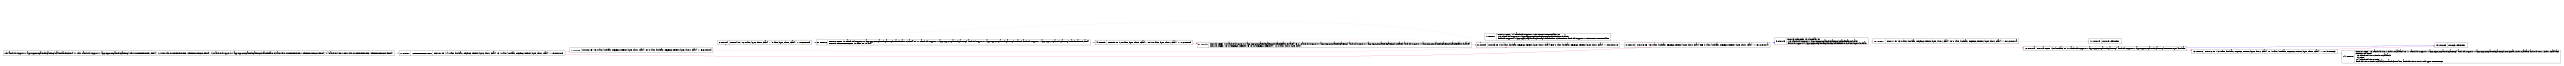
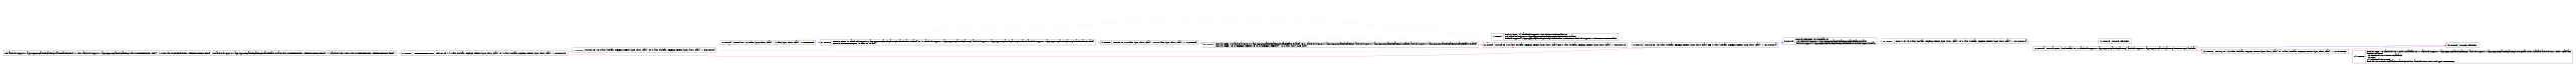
  digraph {
    rankdir=LR
    node [shape=record]
    edge [arrowhead=odot color=deeppink style=dashed]
    n1 [label="{0\:\ 0x0000|MTH_ENTER_BLOCK\l|0x0000: IF  (r4 I:?[int, boolean, OBJECT, ARRAY, byte, short, char]) != (0 ?[int, boolean, OBJECT, ARRAY, byte, short, char])  \-\> B:8:0x0013 \l}"]
    n2 [label="{1\:\ 0x0002|0x0002: IF  (r3 I:?[int, boolean, OBJECT, ARRAY, byte, short, char]) != (0 ?[int, boolean, OBJECT, ARRAY, byte, short, char])  \-\> B:6:0x000f \l}"]
    n3 [label="{8\:\ 0x0013|0x0013: IF  (r3 I:?[int, boolean, OBJECT, ARRAY, byte, short, char]) == (0 ?[int, boolean, OBJECT, ARRAY, byte, short, char])  \-\> B:12:0x001a \l}"]
    n4 [label="{2\:\ 0x0004|0x0004: IF  (r2 I:?[int, byte, short, char]) \< (0 ?[int, byte, short, char])  \-\> B:6:0x000f \l}"]
    n5 [label="{6\:\ 0x000f|0x000f: IF  (r3 I:?[int, boolean, OBJECT, ARRAY, byte, short, char]) == (0 ?[int, boolean, OBJECT, ARRAY, byte, short, char])  \-\> B:8:0x0013 \l}"]
    n6 [label="{9\:\ 0x0015|0x0015: LENGTH  (r3 I:boolean) = \l  (r3 I:android.support.v7.app.AppCompatDelegateImpl$PanelFeatureState)\l android.support.v7.app.AppCompatDelegateImpl.PanelFeatureState.isOpen boolean \l}"]
    n7 [label="{12\:\ 0x001a|0x001a: IGET  (r3 I:boolean) = (r1 I:android.support.v7.app.AppCompatDelegateImpl) android.support.v7.app.AppCompatDelegateImpl.mIsDestroyed boolean \l}"]
    n8 [label="{3\:\ 0x0006|0x0006: IGET  (r0 I:android.support.v7.app.AppCompatDelegateImpl$PanelFeatureState[]) = (r1 I:android.support.v7.app.AppCompatDelegateImpl) android.support.v7.app.AppCompatDelegateImpl.mPanels android.support.v7.app.AppCompatDelegateImpl$PanelFeatureState[] \l0x0008: ARRAY_LENGTH  (r0 I:int) = (r0 I:?[]) \l}"]
    n9 [label="{4\:\ 0x0009|0x0009: IF  (r2 I:?[int, byte, short, char]) \>= (r0 I:?[int, byte, short, char])  \-\> B:6:0x000f \l}"]
    n10 [label="{5\:\ 0x000b|0x000b: IGET  (r3 I:android.support.v7.app.AppCompatDelegateImpl$PanelFeatureState[]) = (r1 I:android.support.v7.app.AppCompatDelegateImpl) android.support.v7.app.AppCompatDelegateImpl.mPanels android.support.v7.app.AppCompatDelegateImpl$PanelFeatureState[] \l0x000d: AGET  (r3 I:?[OBJECT, ARRAY]) = (r3 I:?[OBJECT, ARRAY][]), (r2 I:?[int, short, byte, char]) \l}"]
    n11 [label="{7\:\ 0x0011|0x0011: IGET  (r4 I:android.support.v7.view.menu.MenuBuilder) = \l  (r3 I:android.support.v7.app.AppCompatDelegateImpl$PanelFeatureState)\l android.support.v7.app.AppCompatDelegateImpl.PanelFeatureState.menu android.support.v7.view.menu.MenuBuilder \l}"]
    n12 [label="{10\:\ 0x0017|0x0017: IF  (r3 I:?[int, boolean, OBJECT, ARRAY, byte, short, char]) != (0 ?[int, boolean, OBJECT, ARRAY, byte, short, char])  \-\> B:12:0x001a \l}"]
    n13 [label="{13\:\ 0x001c|0x001c: IF  (r3 I:?[int, boolean, OBJECT, ARRAY, byte, short, char]) != (0 ?[int, boolean, OBJECT, ARRAY, byte, short, char])  \-\> B:15:0x0023 \l}"]
    n14 [label="{15\:\ 0x0023|0x0023: RETURN   \l}"]
    n15 [label="{11\:\ 0x0019|0x0019: RETURN   \l}"]
    n16 [label="{14\:\ 0x001e|0x001e: IGET  (r3 I:android.view.Window$Callback) = (r1 I:android.support.v7.app.AppCompatDelegateImpl) android.support.v7.app.AppCompatDelegateImpl.mOriginalWindowCallback android.view.Window$Callback \l0x0020: INVOKE  \l  (r3 I:android.view.Window$Callback)\l  (r2 I:int)\l  (r4 I:android.view.Menu)\l android.view.Window.Callback.onPanelClosed(int, android.view.Menu):void type: INTERFACE \l}"]
    n17 [label="{void android.support.v7.app.AppCompatDelegateImpl.callOnPanelClosed((r1 'this' I:android.support.v7.app.AppCompatDelegateImpl A[IMMUTABLE_TYPE, THIS]), (r2 I:int A[IMMUTABLE_TYPE, METHOD_ARGUMENT]), (r3 I:android.support.v7.app.AppCompatDelegateImpl$PanelFeatureState A[IMMUTABLE_TYPE, METHOD_ARGUMENT]), (r4 I:android.view.Menu A[IMMUTABLE_TYPE, METHOD_ARGUMENT])) }"]
    n1 -> n2 [style=solid]
    n1 -> n3 [style=solid]
    n2 -> n4 [arrowhead=dot style=dotted]
    n2 -> n5 [arrowhead=normal]
    n3 -> n6 [arrowhead=dot color=blue style=dotted]
-   n3 -> n7 [arrowhead=dot]
    n4 -> n5 [arrowhead=dot color=gray40 style=dotted]
    n4 -> n8 [arrowhead=normal color=blue style=dotted]
    n5 -> n3 [color=gray40]
    n6 -> n12 [style=dotted]
    n7 -> n13 [arrowhead=dot style=solid]
    n7 -> n14 [color=blue style=solid]
    n8 -> n9 [arrowhead=normal color=brown]
    n9 -> n5 [style=dotted]
    n9 -> n10 [arrowhead=normal color=brown style=solid]
    n10 -> n5 [arrowhead=dot style=solid]
    n11 -> n3 [color=brown]
    n12 -> n7 [style=dotted]
    n12 -> n15 [color=brown]
    n13 -> n14 [arrowhead=normal style=solid]
    n13 -> n16 [color=gray40]
    n17 -> n1 [arrowhead=normal color=gray40]
  }
